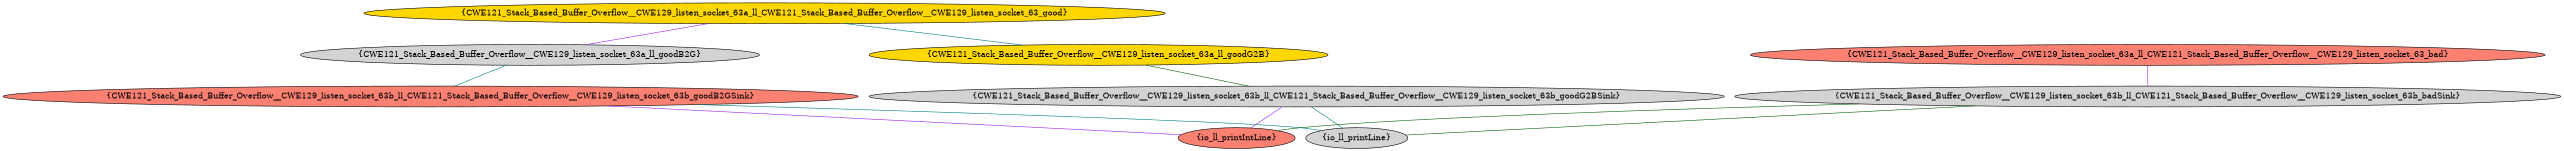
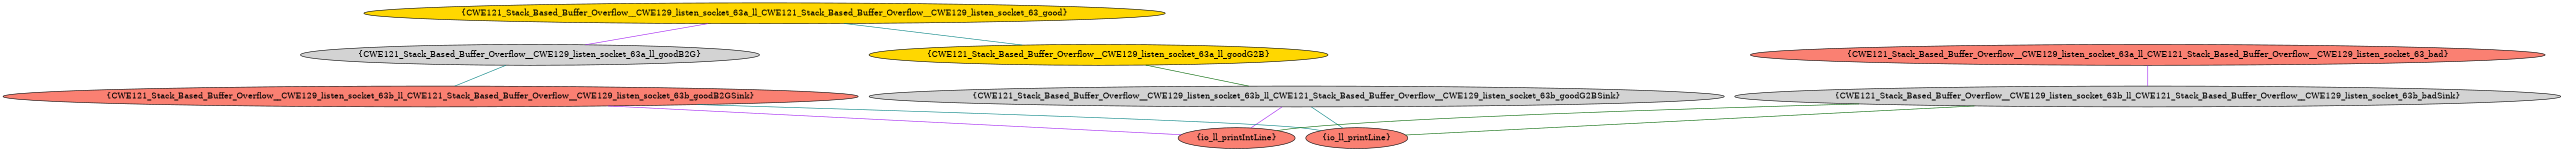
  graph {
    node [style=filled fillcolor=salmon]
    edge [color=purple]
    n1 [label="{CWE121_Stack_Based_Buffer_Overflow__CWE129_listen_socket_63b_ll_CWE121_Stack_Based_Buffer_Overflow__CWE129_listen_socket_63b_goodG2BSink}" fillcolor=lightgrey]
    n2 [label="{io_ll_printIntLine}"]
-   n3 [label="{io_ll_printLine}" fillcolor=lightgrey]
+   n3 [label="{io_ll_printLine}"]
    n4 [label="{CWE121_Stack_Based_Buffer_Overflow__CWE129_listen_socket_63b_ll_CWE121_Stack_Based_Buffer_Overflow__CWE129_listen_socket_63b_goodB2GSink}"]
    n5 [label="{CWE121_Stack_Based_Buffer_Overflow__CWE129_listen_socket_63a_ll_goodB2G}" fillcolor=lightgrey]
    n6 [label="{CWE121_Stack_Based_Buffer_Overflow__CWE129_listen_socket_63b_ll_CWE121_Stack_Based_Buffer_Overflow__CWE129_listen_socket_63b_badSink}" fillcolor=lightgrey]
    n7 [label="{CWE121_Stack_Based_Buffer_Overflow__CWE129_listen_socket_63a_ll_CWE121_Stack_Based_Buffer_Overflow__CWE129_listen_socket_63_good}" fillcolor=gold]
    n8 [label="{CWE121_Stack_Based_Buffer_Overflow__CWE129_listen_socket_63a_ll_goodG2B}" fillcolor=gold]
    n9 [label="{CWE121_Stack_Based_Buffer_Overflow__CWE129_listen_socket_63a_ll_CWE121_Stack_Based_Buffer_Overflow__CWE129_listen_socket_63_bad}"]
    n1 -- n2
    n1 -- n3 [color=teal]
    n4 -- n2
    n4 -- n3 [color=teal]
    n5 -- n4 [color=teal]
    n6 -- n2 [color=darkgreen]
    n6 -- n3 [color=darkgreen]
    n7 -- n5
    n7 -- n8 [color=teal]
    n8 -- n1 [color=darkgreen]
    n9 -- n6
  }
